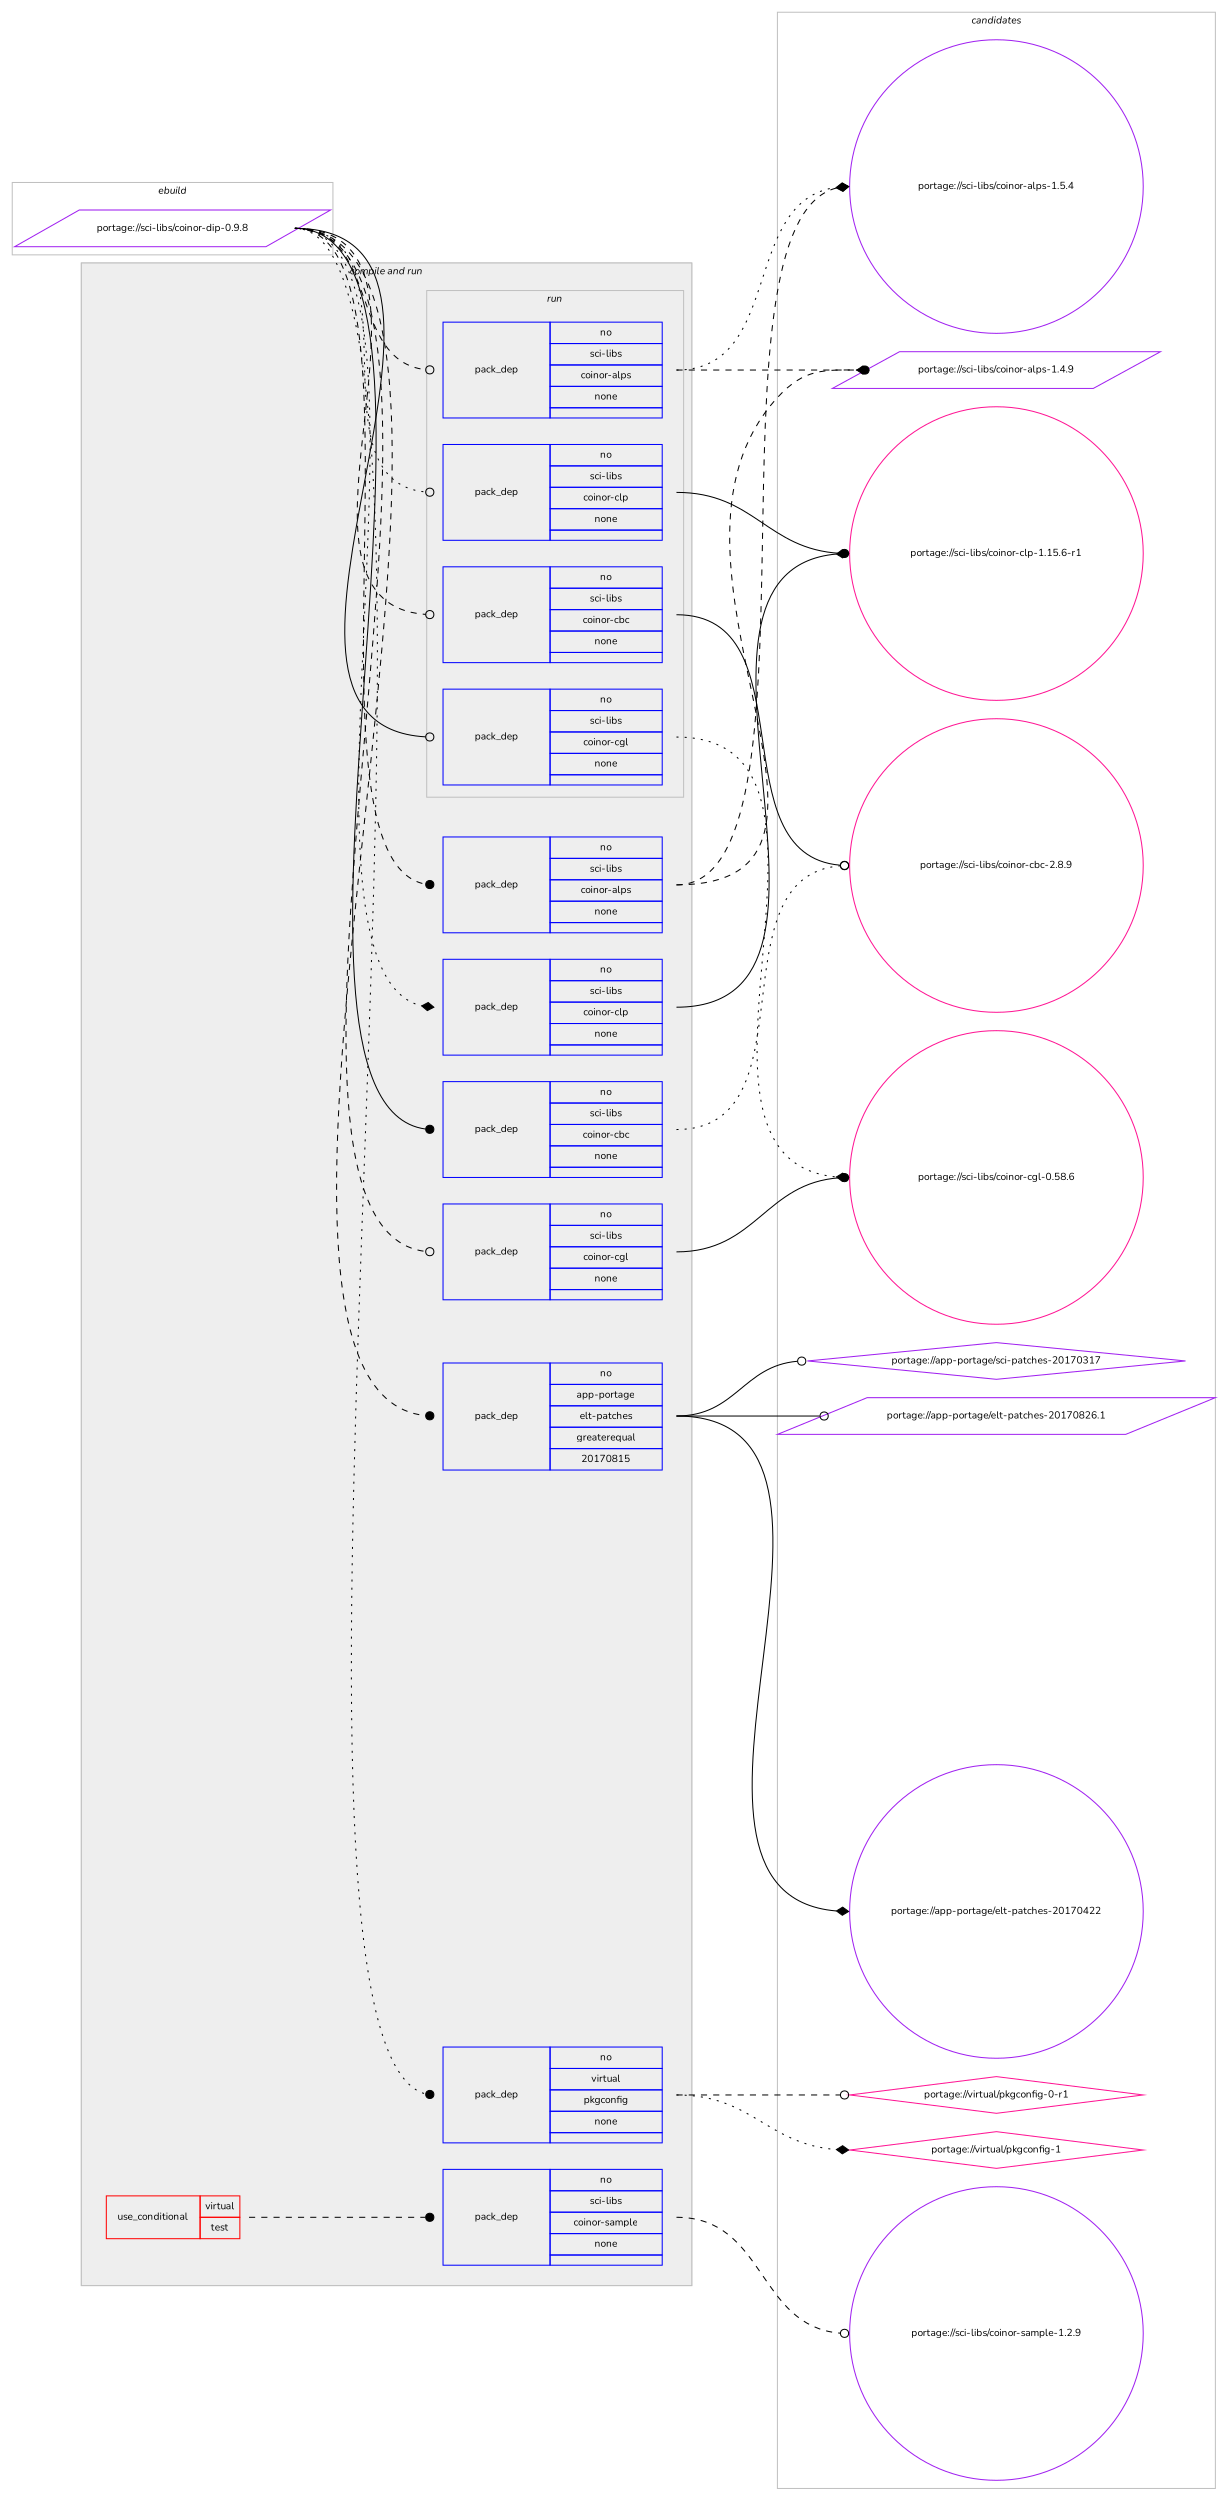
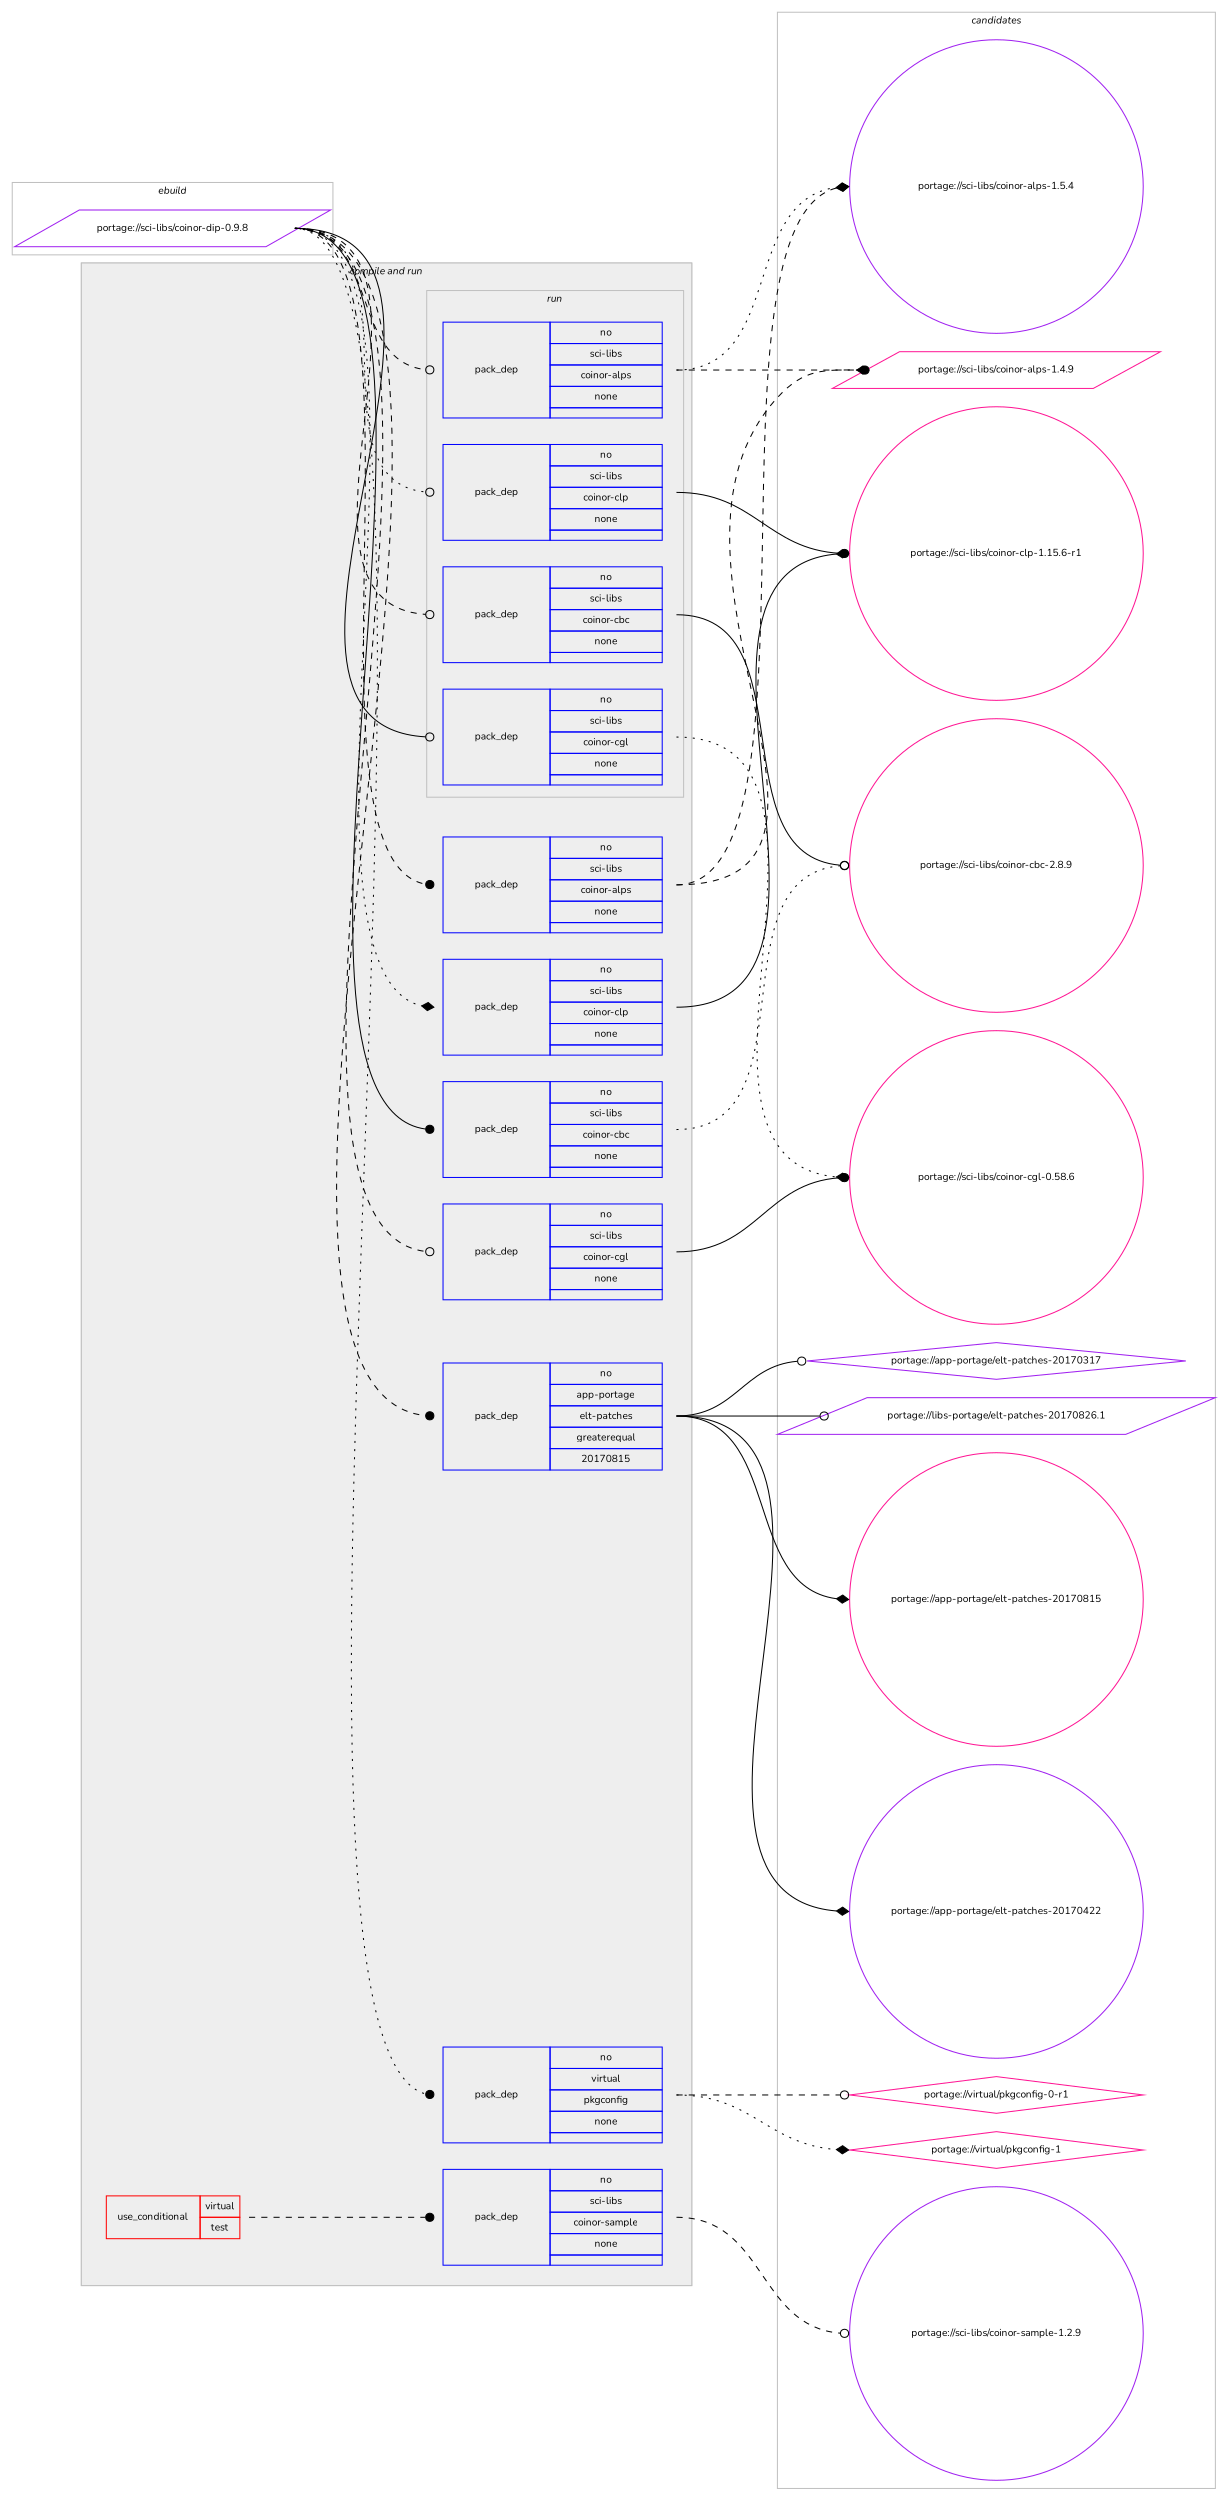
  digraph {
    compound=true
    concentrate=true
    fontname=Nunito
    fontsize=10
    newrank=true
    rankdir=LR
    ranksep=1.5
    node [color=blue fontname=Nunito fontsize=10 shape=none]
    edge [arrowhead=odot fontname=Nunito headport=w style=dashed tailport=e weight=100]
    n1 [color=purple label="portage://sci-libs/coinor-dip-0.9.8" shape=parallelogram width=4]
    n2 [label=<<TABLE BORDER="0" CELLBORDER="1" CELLSPACING="0" CELLPADDING="4" WIDTH="220"><TR><TD ROWSPAN="6" CELLPADDING="30">pack_dep</TD></TR><TR><TD WIDTH="110">no</TD></TR><TR><TD>sci-libs</TD></TR><TR><TD>coinor-sample</TD></TR><TR><TD>none</TD></TR><TR><TD></TD></TR></TABLE>>]
    n3 [color=red label=<<TABLE BORDER="0" CELLBORDER="1" CELLSPACING="0" CELLPADDING="4"><TR><TD ROWSPAN="3" CELLPADDING="10">use_conditional</TD></TR><TR><TD>virtual</TD></TR><TR><TD>test</TD></TR></TABLE>>]
    n4 [label=<<TABLE BORDER="0" CELLBORDER="1" CELLSPACING="0" CELLPADDING="4" WIDTH="220"><TR><TD ROWSPAN="6" CELLPADDING="30">pack_dep</TD></TR><TR><TD WIDTH="110">no</TD></TR><TR><TD>app-portage</TD></TR><TR><TD>elt-patches</TD></TR><TR><TD>greaterequal</TD></TR><TR><TD>20170815</TD></TR></TABLE>>]
    n5 [label=<<TABLE BORDER="0" CELLBORDER="1" CELLSPACING="0" CELLPADDING="4" WIDTH="220"><TR><TD ROWSPAN="6" CELLPADDING="30">pack_dep</TD></TR><TR><TD WIDTH="110">no</TD></TR><TR><TD>sci-libs</TD></TR><TR><TD>coinor-alps</TD></TR><TR><TD>none</TD></TR><TR><TD></TD></TR></TABLE>>]
    n6 [label=<<TABLE BORDER="0" CELLBORDER="1" CELLSPACING="0" CELLPADDING="4" WIDTH="220"><TR><TD ROWSPAN="6" CELLPADDING="30">pack_dep</TD></TR><TR><TD WIDTH="110">no</TD></TR><TR><TD>sci-libs</TD></TR><TR><TD>coinor-cbc</TD></TR><TR><TD>none</TD></TR><TR><TD></TD></TR></TABLE>>]
    n7 [label=<<TABLE BORDER="0" CELLBORDER="1" CELLSPACING="0" CELLPADDING="4" WIDTH="220"><TR><TD ROWSPAN="6" CELLPADDING="30">pack_dep</TD></TR><TR><TD WIDTH="110">no</TD></TR><TR><TD>sci-libs</TD></TR><TR><TD>coinor-cgl</TD></TR><TR><TD>none</TD></TR><TR><TD></TD></TR></TABLE>>]
    n8 [label=<<TABLE BORDER="0" CELLBORDER="1" CELLSPACING="0" CELLPADDING="4" WIDTH="220"><TR><TD ROWSPAN="6" CELLPADDING="30">pack_dep</TD></TR><TR><TD WIDTH="110">no</TD></TR><TR><TD>sci-libs</TD></TR><TR><TD>coinor-clp</TD></TR><TR><TD>none</TD></TR><TR><TD></TD></TR></TABLE>>]
    n9 [label=<<TABLE BORDER="0" CELLBORDER="1" CELLSPACING="0" CELLPADDING="4" WIDTH="220"><TR><TD ROWSPAN="6" CELLPADDING="30">pack_dep</TD></TR><TR><TD WIDTH="110">no</TD></TR><TR><TD>virtual</TD></TR><TR><TD>pkgconfig</TD></TR><TR><TD>none</TD></TR><TR><TD></TD></TR></TABLE>>]
    n10 [label=<<TABLE BORDER="0" CELLBORDER="1" CELLSPACING="0" CELLPADDING="4" WIDTH="220"><TR><TD ROWSPAN="6" CELLPADDING="30">pack_dep</TD></TR><TR><TD WIDTH="110">no</TD></TR><TR><TD>sci-libs</TD></TR><TR><TD>coinor-alps</TD></TR><TR><TD>none</TD></TR><TR><TD></TD></TR></TABLE>>]
    n11 [label=<<TABLE BORDER="0" CELLBORDER="1" CELLSPACING="0" CELLPADDING="4" WIDTH="220"><TR><TD ROWSPAN="6" CELLPADDING="30">pack_dep</TD></TR><TR><TD WIDTH="110">no</TD></TR><TR><TD>sci-libs</TD></TR><TR><TD>coinor-cbc</TD></TR><TR><TD>none</TD></TR><TR><TD></TD></TR></TABLE>>]
    n12 [label=<<TABLE BORDER="0" CELLBORDER="1" CELLSPACING="0" CELLPADDING="4" WIDTH="220"><TR><TD ROWSPAN="6" CELLPADDING="30">pack_dep</TD></TR><TR><TD WIDTH="110">no</TD></TR><TR><TD>sci-libs</TD></TR><TR><TD>coinor-cgl</TD></TR><TR><TD>none</TD></TR><TR><TD></TD></TR></TABLE>>]
    n13 [label=<<TABLE BORDER="0" CELLBORDER="1" CELLSPACING="0" CELLPADDING="4" WIDTH="220"><TR><TD ROWSPAN="6" CELLPADDING="30">pack_dep</TD></TR><TR><TD WIDTH="110">no</TD></TR><TR><TD>sci-libs</TD></TR><TR><TD>coinor-clp</TD></TR><TR><TD>none</TD></TR><TR><TD></TD></TR></TABLE>>]
    n14 [color=purple label="portage://sci-libs/coinor-sample-1.2.9" shape=circle width=4]
-   n15 [color=purple label="portage://app-portage/elt-patches-20170826.1" shape=parallelogram width=4]
+   n15 [color=purple label="portage://libs-portage/elt-patches-20170826.1" shape=parallelogram width=4]
+   n16 [color=deeppink label="portage://app-portage/elt-patches-20170815" shape=circle width=4]
    n17 [color=purple label="portage://app-portage/elt-patches-20170422" shape=circle width=4]
-   n18 [color=purple label="portage://app-portage/sci-patches-20170317" shape=diamond width=4]
+   n18 [color=purple label="portage://app-portage/elt-patches-20170317" shape=diamond width=4]
    n19 [color=purple label="portage://sci-libs/coinor-alps-1.5.4" shape=circle width=4]
-   n20 [color=purple label="portage://sci-libs/coinor-alps-1.4.9" shape=parallelogram width=4]
+   n20 [color=deeppink label="portage://sci-libs/coinor-alps-1.4.9" shape=parallelogram width=4]
    n21 [color=deeppink label="portage://sci-libs/coinor-cbc-2.8.9" shape=circle width=4]
    n22 [color=deeppink label="portage://sci-libs/coinor-cgl-0.58.6" shape=circle width=4]
    n23 [color=deeppink label="portage://sci-libs/coinor-clp-1.15.6-r1" shape=circle width=4]
    n24 [color=deeppink label="portage://virtual/pkgconfig-1" shape=diamond width=4]
    n25 [color=deeppink label="portage://virtual/pkgconfig-0-r1" shape=diamond width=4]
    subgraph cluster_1 {
      color=gray
      label=<<i>ebuild</i>>
      rank=same
      n1
    }
    subgraph cluster_2 {
      color=gray
      label=<<i>dependencies</i>>
      subgraph cluster_3 {
        color=gray
        fillcolor="#eeeeee"
        label=<<i>compile</i>>
        style=filled
        subgraph sub_4 {
          color=gray
          fillcolor="#eeeeee"
          label=<<i>compile</i>>
          style=filled
          n3
          subgraph sub_5 {
            color=gray
            fillcolor="#eeeeee"
            label=<<i>compile</i>>
            style=filled
            n2
          }
        }
        subgraph sub_6 {
          color=gray
          fillcolor="#eeeeee"
          label=<<i>compile</i>>
          style=filled
          n4
        }
        subgraph sub_7 {
          color=gray
          fillcolor="#eeeeee"
          label=<<i>compile</i>>
          style=filled
          n5
        }
        subgraph sub_8 {
          color=gray
          fillcolor="#eeeeee"
          label=<<i>compile</i>>
          style=filled
          n6
        }
        subgraph sub_9 {
          color=gray
          fillcolor="#eeeeee"
          label=<<i>compile</i>>
          style=filled
          n7
        }
        subgraph sub_10 {
          color=gray
          fillcolor="#eeeeee"
          label=<<i>compile</i>>
          style=filled
          n8
        }
        subgraph sub_11 {
          color=gray
          fillcolor="#eeeeee"
          label=<<i>compile</i>>
          style=filled
          n9
        }
      }
      subgraph cluster_12 {
        color=gray
        fillcolor="#eeeeee"
        label=<<i>compile and run</i>>
        style=filled
      }
      subgraph cluster_13 {
        color=gray
        fillcolor="#eeeeee"
        label=<<i>run</i>>
        style=filled
        subgraph sub_14 {
          color=gray
          fillcolor="#eeeeee"
          label=<<i>run</i>>
          style=filled
          n10
        }
        subgraph sub_15 {
          color=gray
          fillcolor="#eeeeee"
          label=<<i>run</i>>
          style=filled
          n11
        }
        subgraph sub_16 {
          color=gray
          fillcolor="#eeeeee"
          label=<<i>run</i>>
          style=filled
          n12
        }
        subgraph sub_17 {
          color=gray
          fillcolor="#eeeeee"
          label=<<i>run</i>>
          style=filled
          n13
        }
      }
    }
    subgraph cluster_18 {
      color=gray
      label=<<i>candidates</i>>
      rank=same
      subgraph sub_19 {
        color=black
        label=<<i>candidates</i>>
        nodesep=1
        rank=same
        n14
      }
      subgraph sub_20 {
        color=black
        label=<<i>candidates</i>>
        nodesep=1
        rank=same
        n15
+       n16
        n17
        n18
      }
      subgraph sub_21 {
        color=black
        label=<<i>candidates</i>>
        nodesep=1
        rank=same
        n19
        n20
      }
      subgraph sub_22 {
        color=black
        label=<<i>candidates</i>>
        nodesep=1
        rank=same
        n21
      }
      subgraph sub_23 {
        color=black
        label=<<i>candidates</i>>
        nodesep=1
        rank=same
        n22
      }
      subgraph sub_24 {
        color=black
        label=<<i>candidates</i>>
        nodesep=1
        rank=same
        n23
      }
      subgraph sub_25 {
        color=black
        label=<<i>candidates</i>>
        nodesep=1
        rank=same
        n24
        n25
      }
      subgraph sub_26 {
        color=black
        label=<<i>candidates</i>>
        nodesep=1
        rank=same
        n19
        n20
      }
      subgraph sub_27 {
        color=black
        label=<<i>candidates</i>>
        nodesep=1
        rank=same
        n21
      }
      subgraph sub_28 {
        color=black
        label=<<i>candidates</i>>
        nodesep=1
        rank=same
        n22
      }
      subgraph sub_29 {
        color=black
        label=<<i>candidates</i>>
        nodesep=1
        rank=same
        n23
      }
    }
    n1 -> n4 [arrowhead=dot weight=20]
    n1 -> n5 [arrowhead=dot weight=20]
    n1 -> n6 [arrowhead=dot style=solid weight=20]
    n1 -> n7 [weight=20]
    n1 -> n8 [arrowhead=diamond style=dotted weight=20]
    n1 -> n9 [arrowhead=dot style=dotted weight=20]
    n1 -> n10 [weight=20]
    n1 -> n11 [weight=20]
    n1 -> n12 [style=solid weight=20]
    n1 -> n13 [style=dotted weight=20]
    n2 -> n14
    n3 -> n2 [arrowhead=dot weight=20]
    n4 -> n15 [style=solid]
+   n4 -> n16 [arrowhead=diamond style=solid]
    n4 -> n17 [arrowhead=diamond style=solid]
    n4 -> n18 [style=solid]
    n5 -> n19 [arrowhead=diamond]
    n5 -> n20 [arrowhead=dot]
    n6 -> n21 [style=dotted]
    n7 -> n22 [arrowhead=dot style=solid]
    n8 -> n23 [arrowhead=diamond style=solid]
    n9 -> n24 [arrowhead=diamond style=dotted]
    n9 -> n25
    n10 -> n19 [arrowhead=diamond style=dotted]
    n10 -> n20 [arrowhead=diamond]
    n11 -> n21 [style=solid]
    n12 -> n22 [arrowhead=diamond style=dotted]
    n13 -> n23 [arrowhead=dot style=solid]
  }
